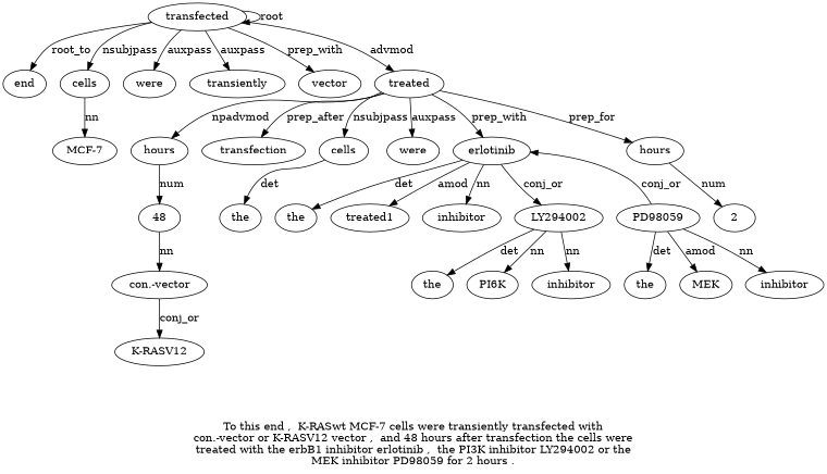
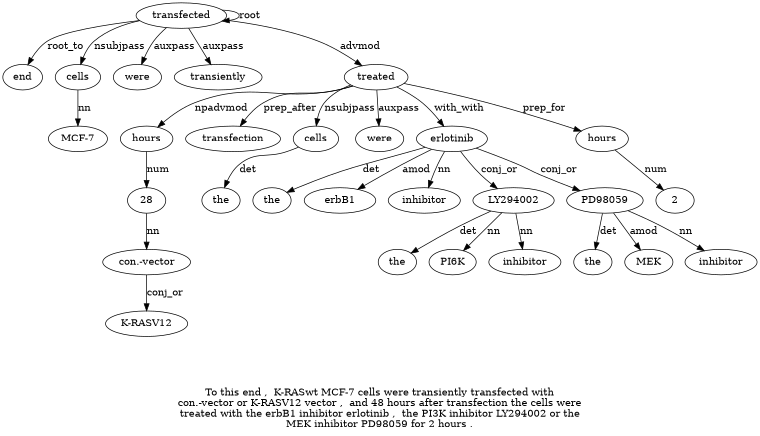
  digraph {
    label="To this end ,  K-RASwt MCF-7 cells were transiently transfected with\ncon.-vector or K-RASV12 vector ,  and 48 hours after transfection the cells were\ntreated with the erbB1 inhibitor erlotinib ,  the PI3K inhibitor LY294002 or the\nMEK inhibitor PD98059 for 2 hours ."
    node [fillcolor=white style=filled]
    n1 [label=end]
    n2 [label=transfected]
    n3 [label=cells]
    n4 [label=were]
    n5 [label=transiently]
-   n6 [label=vector]
    n7 [label=treated]
    n8 [label="MCF-7"]
    n9 [label=hours]
    n10 [label=transfection]
    n11 [label=cells]
    n12 [label=were]
    n13 [label=erlotinib]
    n14 [label=hours]
    n15 [label="con.-vector"]
    n16 [label="K-RASV12"]
-   n17 [label=48]
+   n17 [label=28]
    n18 [label=the]
    n19 [label=the]
-   n20 [label=treated1]
+   n20 [label=erbB1]
    n21 [label=inhibitor]
    n22 [label=LY294002]
    n23 [label=PD98059]
    n24 [label=2]
    n25 [label=the]
    n26 [label=PI6K]
    n27 [label=inhibitor]
    n28 [label=the]
    n29 [label=MEK]
    n30 [label=inhibitor]
    n2 -> n1 [label=root_to]
    n2 -> n2 [label=root]
    n2 -> n3 [label=nsubjpass]
    n2 -> n4 [label=auxpass]
    n2 -> n5 [label=auxpass]
-   n2 -> n6 [label=prep_with]
    n2 -> n7 [label=advmod]
    n3 -> n8 [label=nn]
    n7 -> n9 [label=npadvmod]
    n7 -> n10 [label=prep_after]
    n7 -> n11 [label=nsubjpass]
    n7 -> n12 [label=auxpass]
-   n7 -> n13 [label=prep_with]
+   n7 -> n13 [label=with_with]
    n7 -> n14 [label=prep_for]
    n9 -> n17 [label=num]
    n11 -> n18 [label=det]
    n13 -> n19 [label=det]
    n13 -> n20 [label=amod]
    n13 -> n21 [label=nn]
    n13 -> n22 [label=conj_or]
-   n23 -> n13 [label=conj_or]
+   n13 -> n23 [label=conj_or]
    n14 -> n24 [label=num]
    n15 -> n16 [label=conj_or]
    n17 -> n15 [label=nn]
    n22 -> n25 [label=det]
    n22 -> n26 [label=nn]
    n22 -> n27 [label=nn]
    n23 -> n28 [label=det]
    n23 -> n29 [label=amod]
    n23 -> n30 [label=nn]
  }
